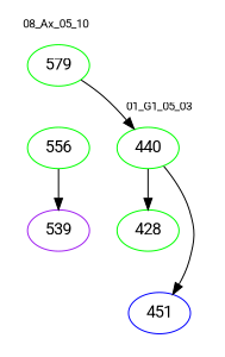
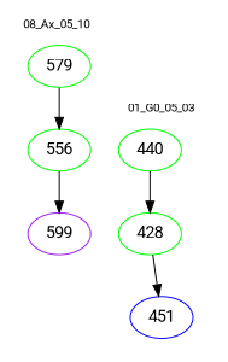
  digraph {
    fontname=Roboto
    node [color=green fontname=Roboto]
    edge [color=black fontname=Roboto]
    n1 [label=579]
    n2 [label=556]
-   n3 [color=purple label=539]
+   n3 [color=purple label=599]
    n4 [label=440]
    n5 [label=428]
    n6 [color=blue label=451]
    subgraph cluster_1 {
      color=white
      fontsize=10
      label="08_Ax_05_10"
      n1
      n2
      n3
    }
    subgraph cluster_2 {
      color=white
      fontsize=10
-     label="01_G1_05_03"
+     label="01_G0_05_03"
      n4
      n5
      n6
    }
-   n1 -> n4
+   n1 -> n2
    n2 -> n3
    n4 -> n5
-   n4 -> n6
+   n5 -> n6
  }
